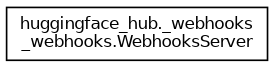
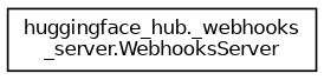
  digraph {
    rankdir=LR
-   n1 [color=black fillcolor=white fontname=Helvetica fontsize=10 height=0.2 label="huggingface_hub._webhooks\l_webhooks.WebhooksServer" shape=record style=filled width=0.4]
+   n1 [color=black fillcolor=white fontname=Helvetica fontsize=10 height=0.2 label="huggingface_hub._webhooks\l_server.WebhooksServer" shape=record style=filled width=0.4]
  }
